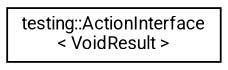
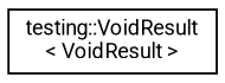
  digraph {
    rankdir=TB
    fontname=Roboto
-   n1 [color=black fillcolor=white fontname=Roboto fontsize=10 height=0.2 label="testing::ActionInterface\l\< VoidResult \>" shape=record style=filled width=0.4]
+   n1 [color=black fillcolor=white fontname=Roboto fontsize=10 height=0.2 label="testing::VoidResult\l\< VoidResult \>" shape=record style=filled width=0.4]
  }
